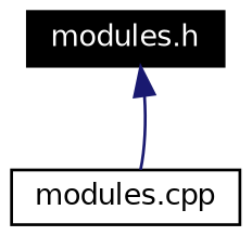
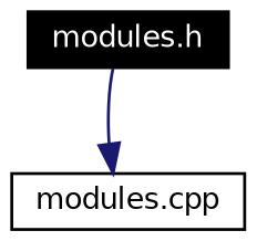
  digraph {
    node [color=black fontname=Helvetica fontsize=10 shape=box]
    n1 [fontcolor=white height=0.2 label="modules.h" style=filled width=0.4]
    n2 [height=0.2 label="modules.cpp" width=0.4]
-   n2 -> n1 [color=midnightblue fontname=Helvetica fontsize=10 style=solid]
+   n1 -> n2 [color=midnightblue fontname=Helvetica fontsize=10 style=solid]
  }
